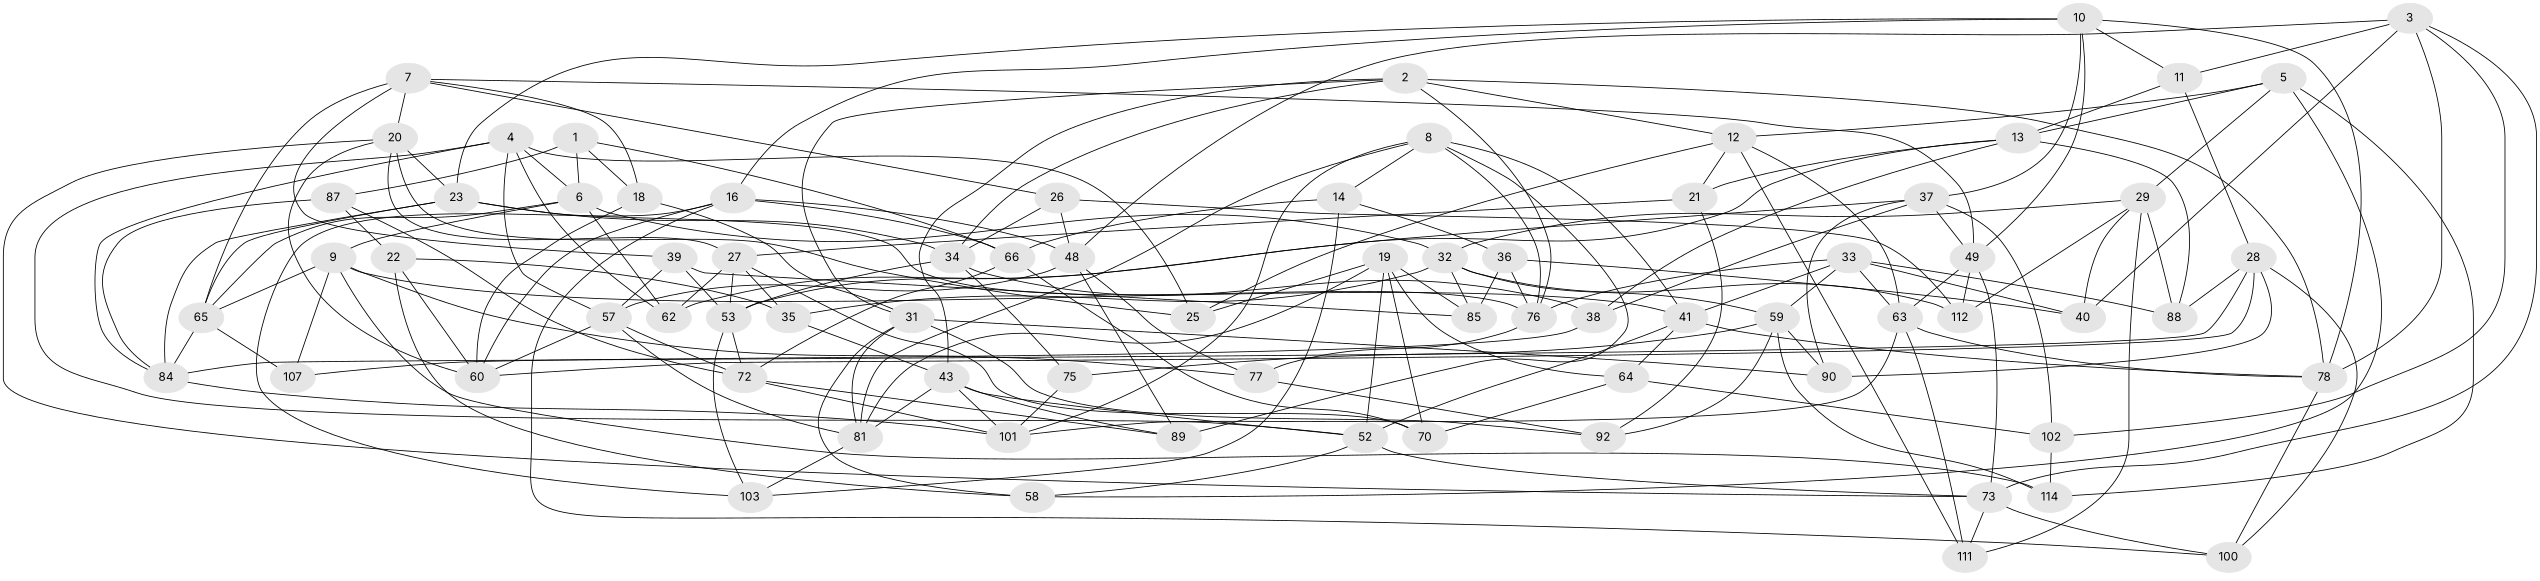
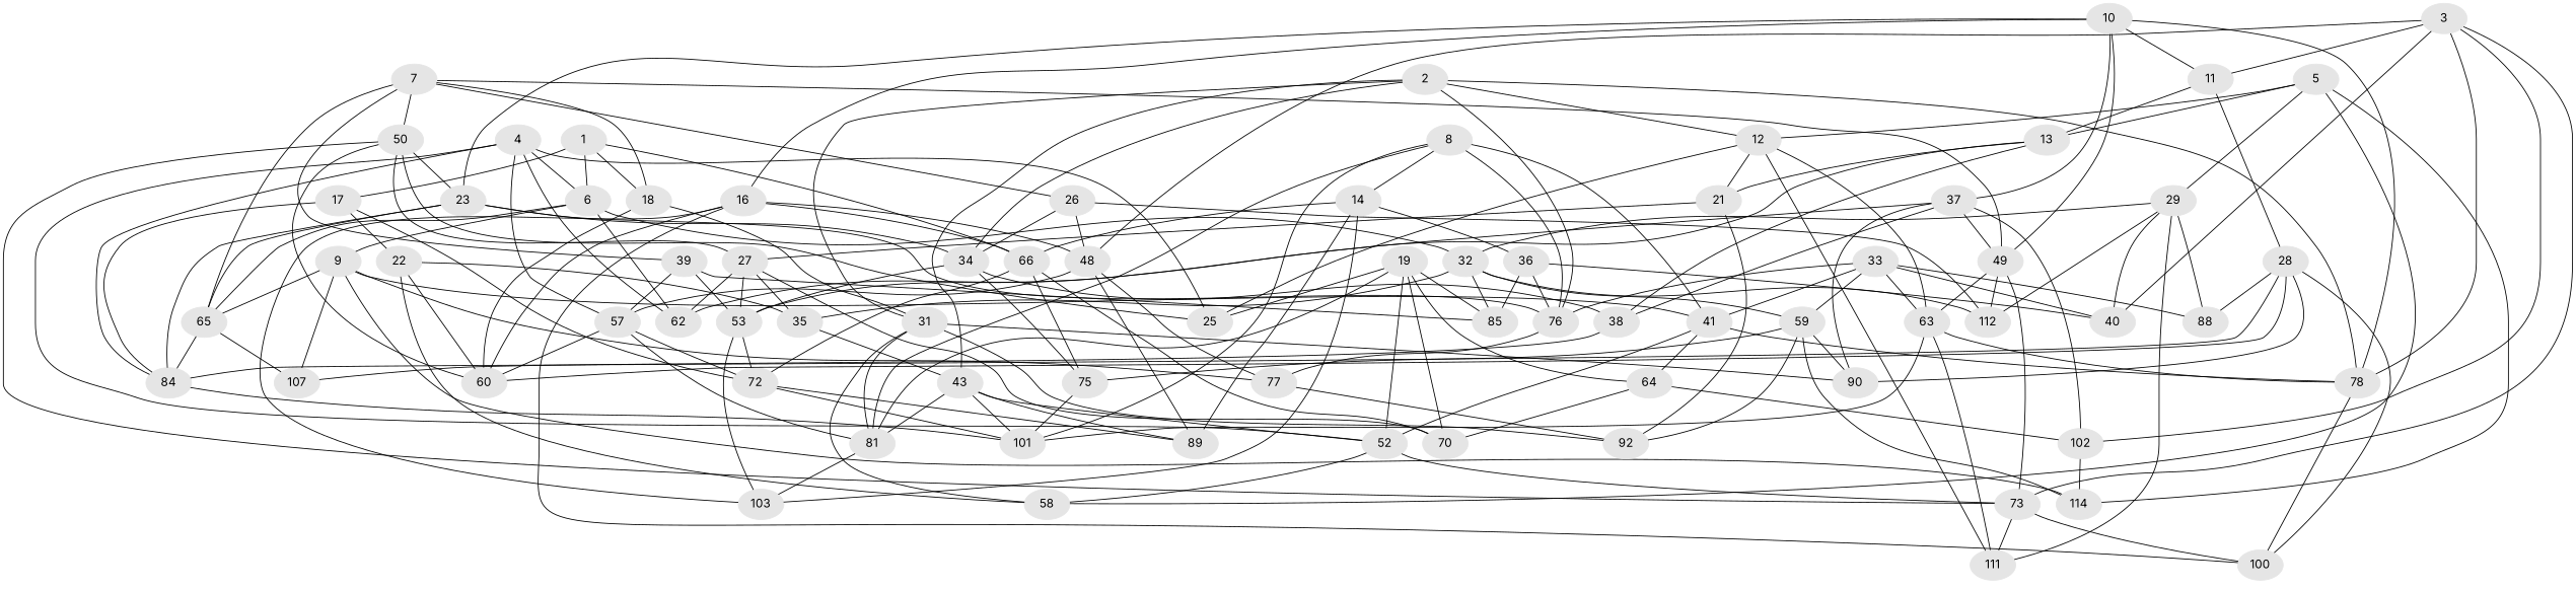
  graph {
    fontname=Inter
    node [color=gray90 fontname=Inter style=filled]
    edge [fontname=Inter]
    1 [super="+56"]
    6 [super="+67"]
-   17 [super="+46" label=87]
+   17 [super="+46"]
    18
    66 [super="+117"]
    62
    9 [super="+68"]
    32 [super="+91"]
    65 [super="+109"]
    84 [super="+115"]
    22
    72 [super="+99"]
    31 [super="+42"]
    60 [super="+80"]
    70
    75
    2 [super="+30"]
    12 [super="+44"]
    34 [super="+108"]
    43 [super="+94"]
    76 [super="+116"]
    78 [super="+96"]
    25
    21
    63 [super="+106"]
    111
    58
    81 [super="+82"]
    92
    90
    38
    53 [super="+55"]
    52 [super="+54"]
    89
    101 [super="+118"]
    77
    100
    3 [super="+83"]
    11
    40
    48 [super="+74"]
    73 [super="+104"]
    102
    13 [super="+93"]
    28 [super="+87"]
    57 [super="+69"]
    114
    4 [super="+110"]
    5 [super="+50"]
    29 [super="+95"]
    88
    112
    107
    41 [super="+45"]
    85
    35
    59 [super="+98"]
    7 [super="+15"]
-   20 [super="+71"]
+   20 [super="+71" label=50]
    26
    39
    49 [super="+51"]
    23 [super="+47"]
    27 [super="+105"]
    8 [super="+86"]
    14
    36
    103
    64
    10 [super="+24"]
    16 [super="+79"]
    37 [super="+61"]
    19 [super="+113"]
    33 [super="+97"]
    1 -- 6
    1 -- 17 [weight=3]
    1 -- 18
    1 -- 66
    6 -- 62
    6 -- 9
    6 -- 32
    6 -- 65
    17 -- 84
    17 -- 22
    17 -- 72
    18 -- 31
    18 -- 60
    66 -- 72
    66 -- 70
+   66 -- 75
    9 -- 65
    9 -- 77
    9 -- 114
    9 -- 107
    9 -- 41
    32 -- 112
    32 -- 85
    32 -- 35
    32 -- 59
    65 -- 84
    65 -- 107
    84 -- 101
    22 -- 60
    22 -- 58
    22 -- 35
    72 -- 89
    72 -- 101
    31 -- 58
    31 -- 81
    31 -- 92
    31 -- 90
    75 -- 101
    2 -- 31
    2 -- 12
    2 -- 34
    2 -- 43
    2 -- 76
    2 -- 78
    12 -- 25
    12 -- 21
    12 -- 63
    12 -- 111
    34 -- 75
    34 -- 38
    34 -- 53
    43 -- 81
    43 -- 52
    43 -- 89
    43 -- 101
    76 -- 77
    78 -- 100
    21 -- 92
    21 -- 27
    63 -- 78
    63 -- 111
    63 -- 101
    81 -- 103
    38 -- 107
    53 -- 72
    53 -- 103
    52 -- 58
    52 -- 73
    77 -- 92
    3 -- 78
    3 -- 11
    3 -- 40
    3 -- 48
    3 -- 73
    3 -- 102
    11 -- 13
    11 -- 28
    48 -- 89
    48 -- 77
    48 -- 57
    73 -- 111
    73 -- 100
    102 -- 114
    13 -- 21
    13 -- 38
    13 -- 53
-   13 -- 88
    28 -- 84
    28 -- 60
    28 -- 90
    28 -- 100
    28 -- 88
    57 -- 72
    57 -- 60
    57 -- 81
    4 -- 6
    4 -- 62
    4 -- 84
    4 -- 25
    4 -- 52
    4 -- 57
    5 -- 12
    5 -- 58
    5 -- 13
    5 -- 114
    5 -- 29
    29 -- 32
    29 -- 111
    29 -- 40
    29 -- 88
    29 -- 112
    41 -- 78
    41 -- 52
    41 -- 64
    35 -- 43
    59 -- 75
    59 -- 92
    59 -- 90
    59 -- 114
    7 -- 18
    7 -- 65
    7 -- 20
    7 -- 26
    7 -- 39
    7 -- 49
    20 -- 60
    20 -- 25
    20 -- 73
    20 -- 23
    20 -- 27
    26 -- 34
    26 -- 48
    26 -- 112
    39 -- 53
    39 -- 57
    39 -- 85
    49 -- 63
    49 -- 73
    49 -- 112
    23 -- 65
    23 -- 84
    23 -- 34
    23 -- 76
    27 -- 62
    27 -- 70
    27 -- 53
    27 -- 35
    8 -- 76
    8 -- 81
-   8 -- 89
+   14 -- 89
    8 -- 101
    8 -- 41
    8 -- 14
    14 -- 66
    14 -- 36
    14 -- 103
    36 -- 76
    36 -- 40
    36 -- 85
    64 -- 70
    64 -- 102
    10 -- 78
    10 -- 11
    10 -- 49
    10 -- 23
    10 -- 16
    10 -- 37
    16 -- 66
    16 -- 60
    16 -- 100
    16 -- 48
    16 -- 103
    37 -- 62
    37 -- 90
    37 -- 38
    37 -- 102
    37 -- 49
    19 -- 70
    19 -- 25
    19 -- 81
    19 -- 52
    19 -- 85
    19 -- 64
    33 -- 76
    33 -- 63
    33 -- 40
    33 -- 88
    33 -- 41
    33 -- 59
  }
